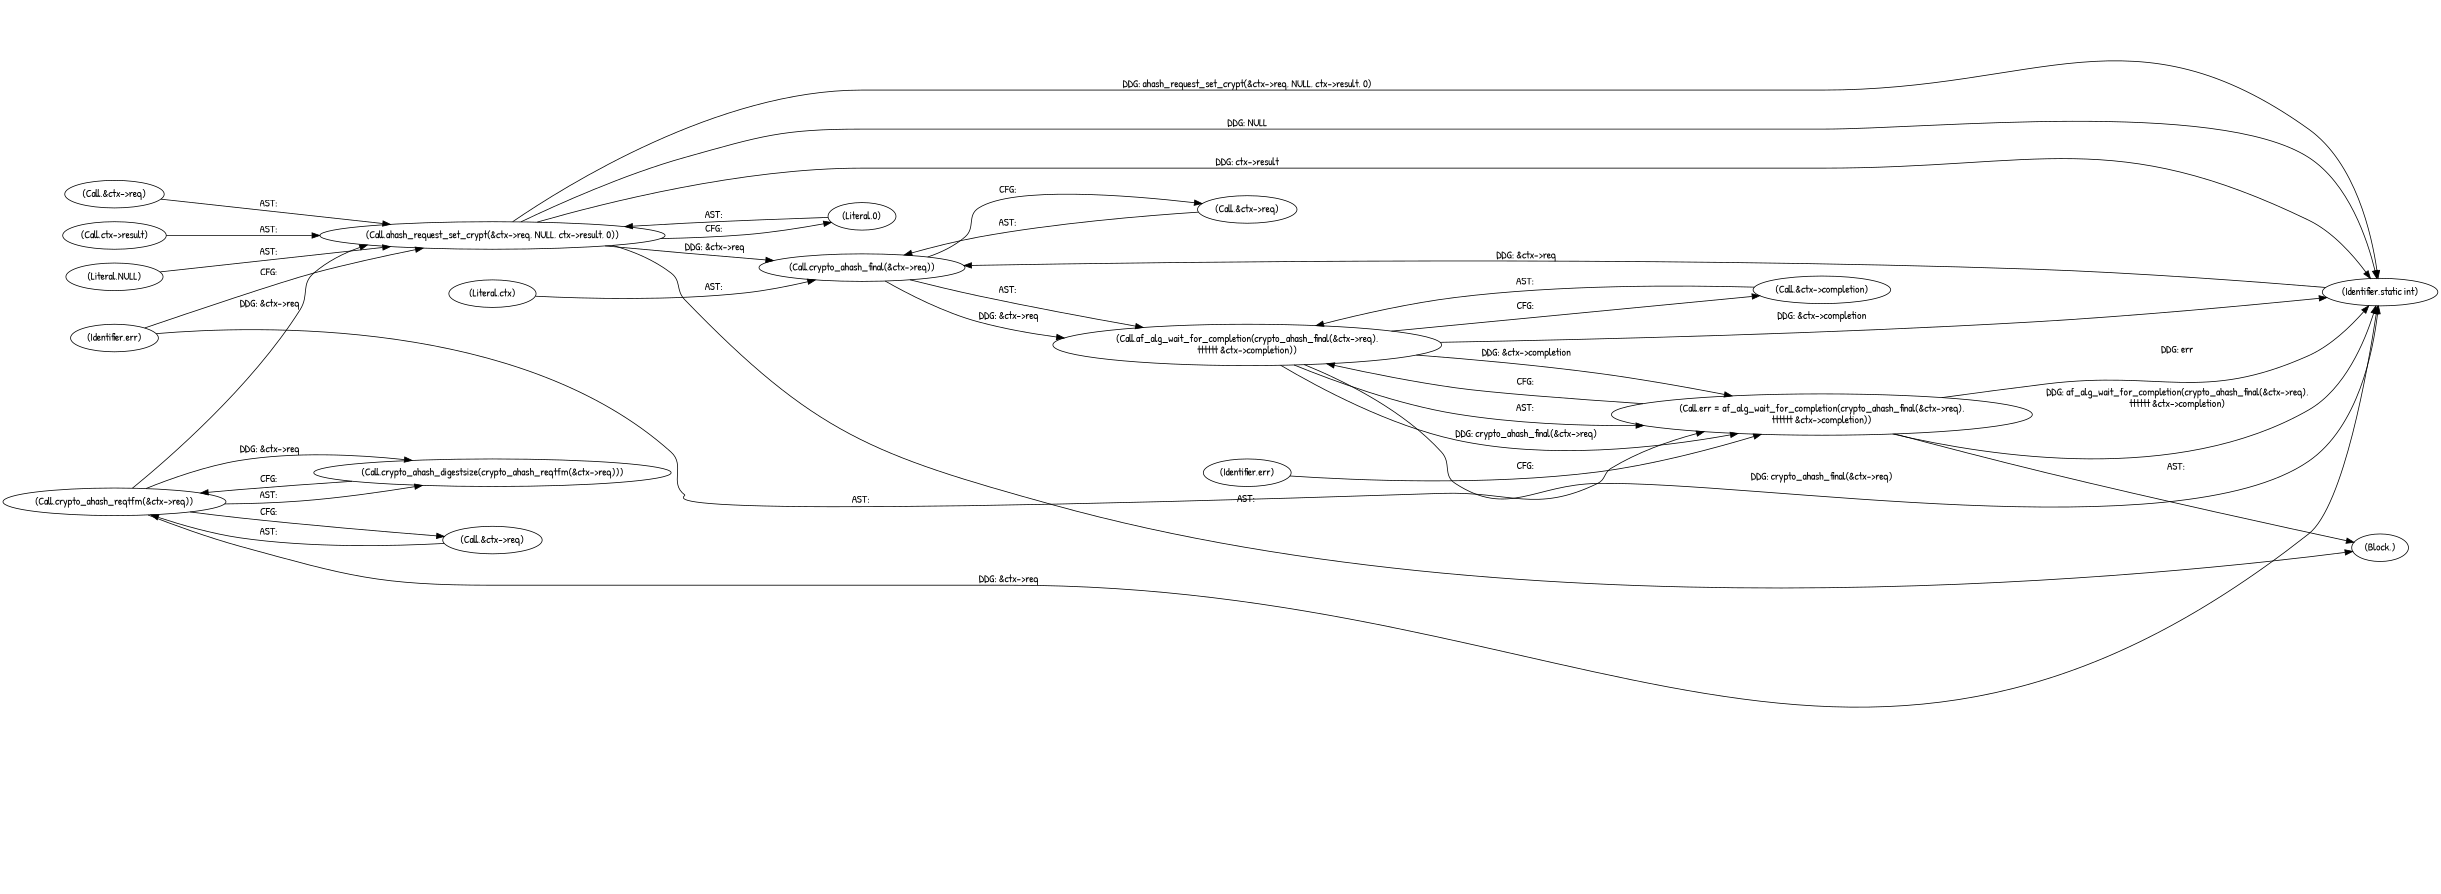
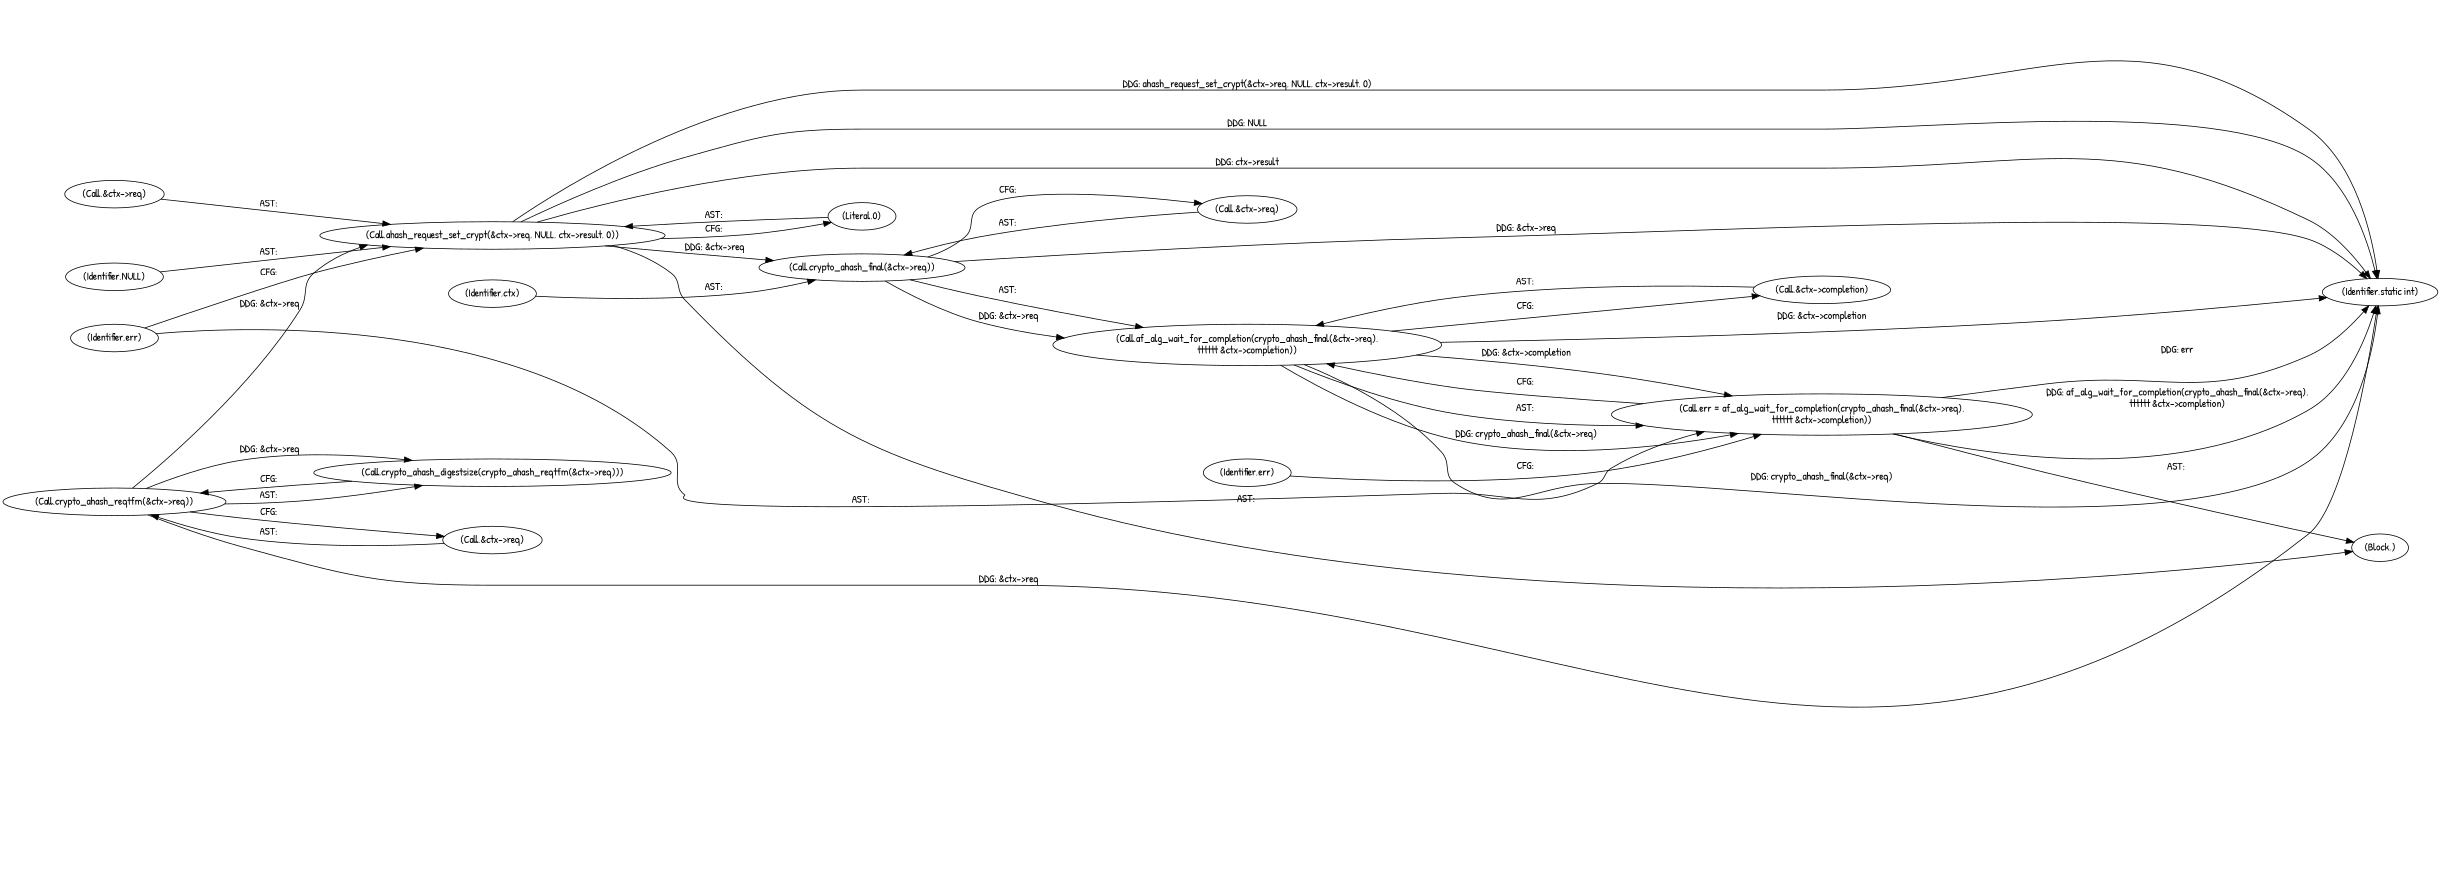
  digraph {
    fontname="Patrick Hand"
    rankdir=LR
    node [fontname="Patrick Hand"]
    edge [fontname="Patrick Hand"]
    n1 [label="(Call,crypto_ahash_final(&ctx->req))"]
    n2 [label="(Call,af_alg_wait_for_completion(crypto_ahash_final(&ctx->req),\n\t\t\t\t\t\t &ctx->completion))"]
    n3 [label="(Identifier,static int)"]
    n4 [label="(Call,&ctx->req)"]
    n5 [label="(Call,err = af_alg_wait_for_completion(crypto_ahash_final(&ctx->req),\n\t\t\t\t\t\t &ctx->completion))"]
    n6 [label="(Call,&ctx->completion)"]
    n7 [label="(Call,ahash_request_set_crypt(&ctx->req, NULL, ctx->result, 0))"]
    n8 [label="(Block,)"]
    n9 [label="(Literal,0)"]
    n10 [label="(Call,crypto_ahash_reqtfm(&ctx->req))"]
    n11 [label="(Call,&ctx->req)"]
    n12 [label="(Call,crypto_ahash_digestsize(crypto_ahash_reqtfm(&ctx->req)))"]
-   n13 [label="(Literal,ctx)"]
+   n13 [label="(Identifier,ctx)"]
    n14 [label="(Identifier,err)"]
    n15 [label="(Identifier,err)"]
    n16 [label="(Call,&ctx->req)"]
-   n17 [label="(Call,ctx->result)"]
-   n18 [label="(Literal,NULL)"]
+   n18 [label="(Identifier,NULL)"]
    n1 -> n2 [label="AST: "]
    n1 -> n2 [label="DDG: &ctx->req"]
-   n3 -> n1 [label="DDG: &ctx->req"]
+   n1 -> n3 [label="DDG: &ctx->req"]
    n1 -> n4 [label="CFG: "]
    n2 -> n3 [label="DDG: &ctx->completion"]
    n2 -> n3 [label="DDG: crypto_ahash_final(&ctx->req)"]
    n2 -> n5 [label="AST: "]
    n2 -> n5 [label="DDG: crypto_ahash_final(&ctx->req)"]
    n2 -> n5 [label="DDG: &ctx->completion"]
    n2 -> n6 [label="CFG: "]
    n4 -> n1 [label="AST: "]
    n5 -> n2 [label="CFG: "]
    n5 -> n3 [label="DDG: err"]
    n5 -> n3 [label="DDG: af_alg_wait_for_completion(crypto_ahash_final(&ctx->req),\n\t\t\t\t\t\t &ctx->completion)"]
    n5 -> n8 [label="AST: "]
    n6 -> n2 [label="AST: "]
    n7 -> n1 [label="DDG: &ctx->req"]
    n7 -> n3 [label="DDG: NULL"]
    n7 -> n3 [label="DDG: ctx->result"]
    n7 -> n3 [label="DDG: ahash_request_set_crypt(&ctx->req, NULL, ctx->result, 0)"]
    n7 -> n8 [label="AST: "]
    n7 -> n9 [label="CFG: "]
    n9 -> n7 [label="AST: "]
    n10 -> n3 [label="DDG: &ctx->req"]
    n10 -> n7 [label="DDG: &ctx->req"]
    n10 -> n11 [label="CFG: "]
    n10 -> n12 [label="AST: "]
    n10 -> n12 [label="DDG: &ctx->req"]
    n11 -> n10 [label="AST: "]
    n12 -> n10 [label="CFG: "]
    n13 -> n1 [label="AST: "]
    n14 -> n5 [label="CFG: "]
    n15 -> n5 [label="AST: "]
    n15 -> n7 [label="CFG: "]
    n16 -> n7 [label="AST: "]
-   n17 -> n7 [label="AST: "]
    n18 -> n7 [label="AST: "]
  }
